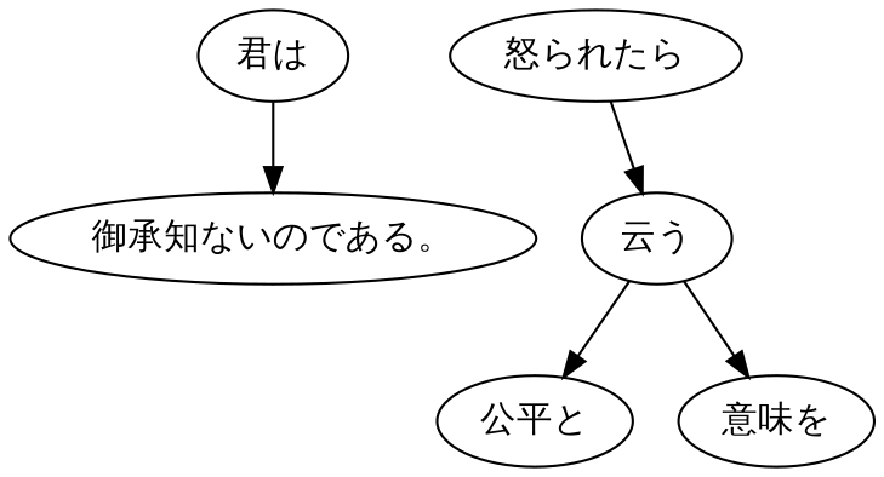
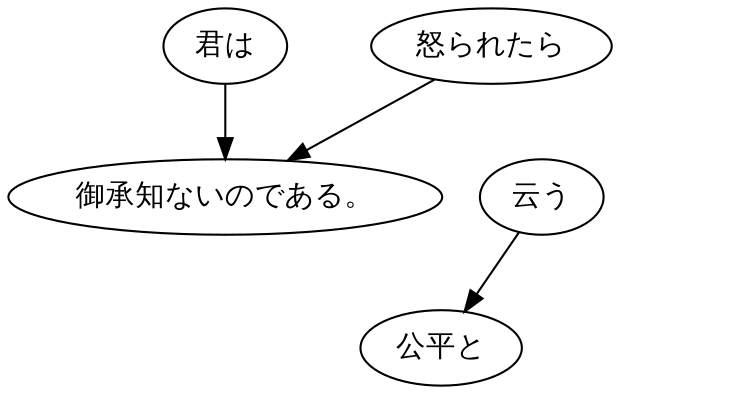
  digraph {
    fontname="IBM Plex Mono"
    node [fontname="IBM Plex Mono"]
    edge [fontname="IBM Plex Mono"]
    n1 [label="怒られたら"]
    n2 [label="御承知ないのである。"]
    n3 [label="君は"]
    n4 [label="公平と"]
    n5 [label="云う"]
-   n6 [label="意味を"]
-   n1 -> n5
+   n1 -> n2
    n3 -> n2
    n5 -> n4
-   n5 -> n6
  }
